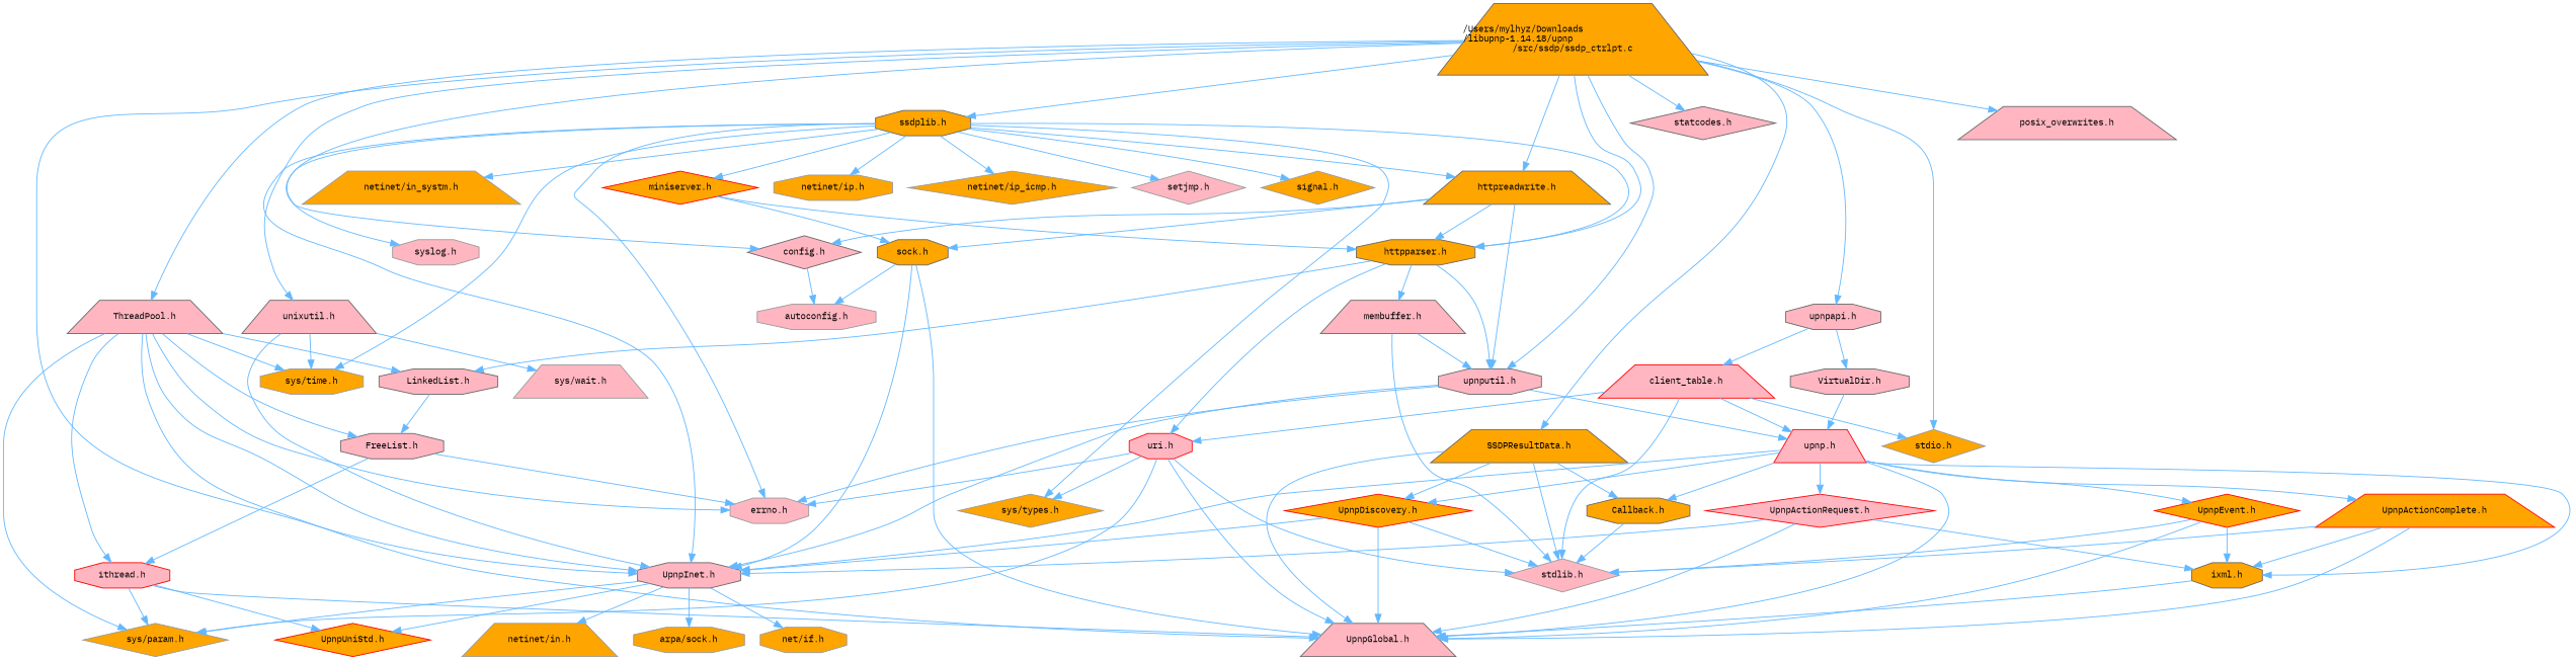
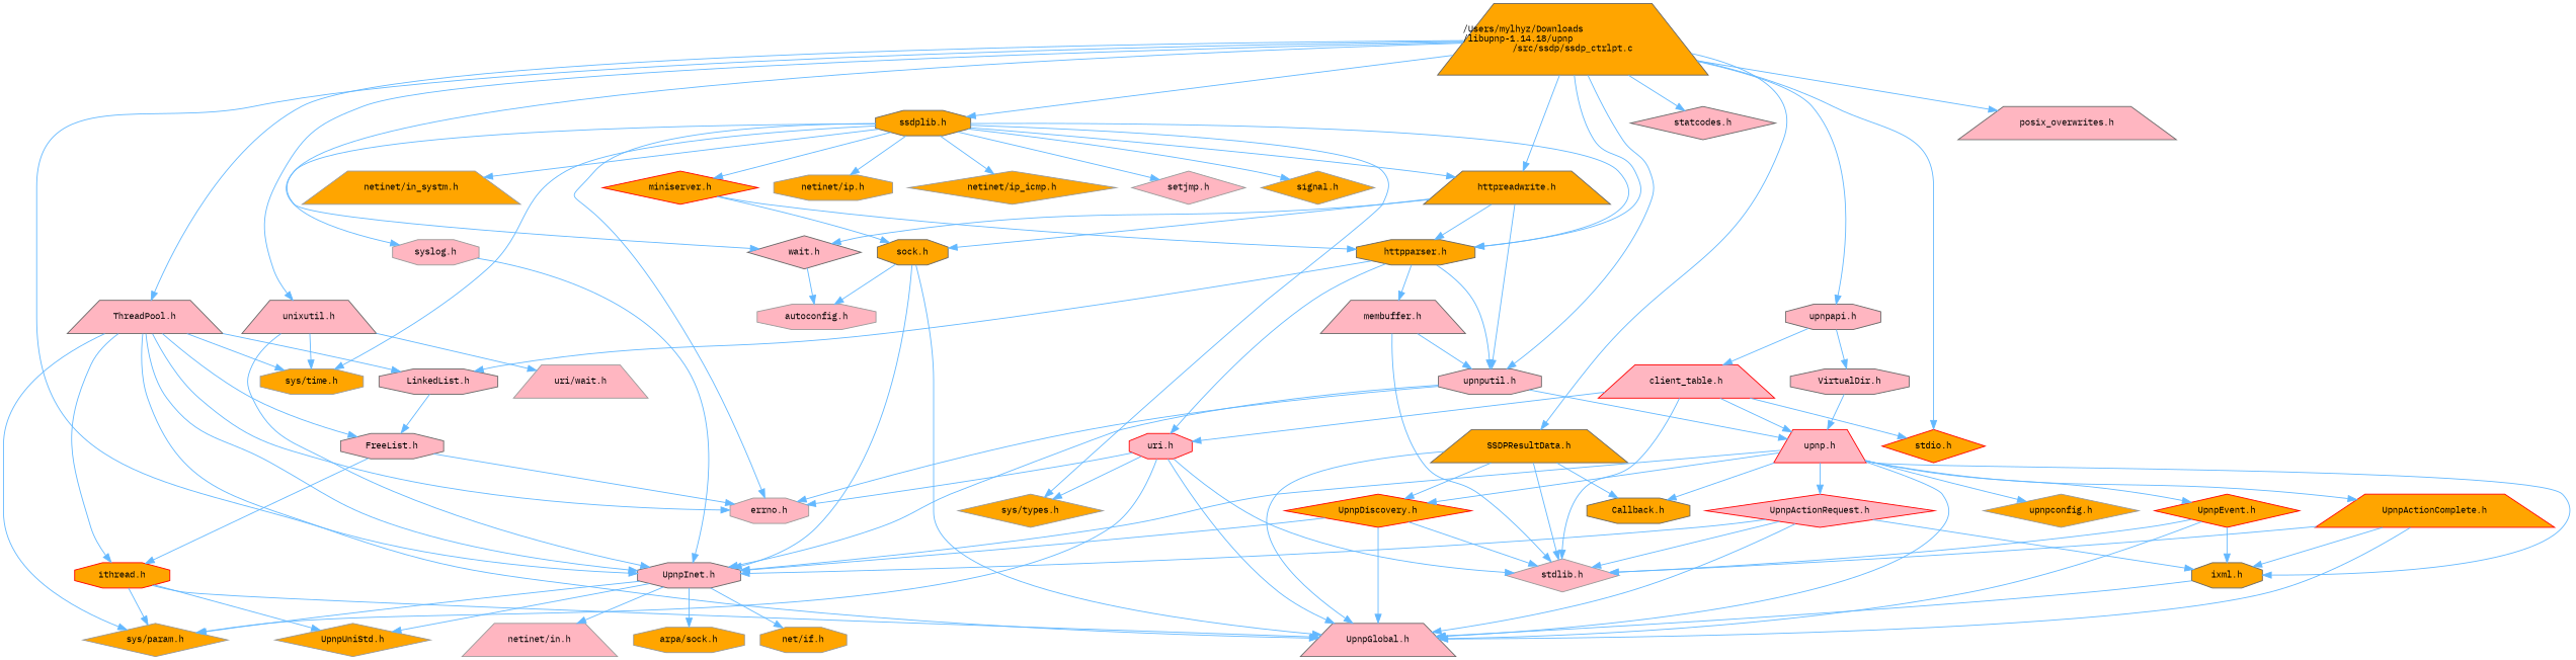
  digraph {
    fontname="IBM Plex Mono"
    node [color=grey40 fillcolor=lightpink fontname="IBM Plex Mono" fontsize=10 shape=octagon style=filled]
    edge [color=steelblue1 fontname="IBM Plex Mono" fontsize=10 labelfontname=Helvetica labelfontsize=10 style=solid]
    n1 [color=gray40 fillcolor=orange fontcolor=black height=0.2 label="/Users/mylhyz/Downloads\l/libupnp-1.14.18/upnp\l/src/ssdp/ssdp_ctrlpt.c" shape=trapezium width=0.4]
-   n2 [height=0.2 label="config.h" shape=diamond width=0.4]
+   n2 [height=0.2 label="wait.h" shape=diamond width=0.4]
    n3 [height=0.2 label="upnputil.h" width=0.4]
    n4 [height=0.2 label="UpnpInet.h" width=0.4]
    n5 [fillcolor=orange height=0.2 label="SSDPResultData.h" shape=trapezium width=0.4]
    n6 [height=0.2 label="ThreadPool.h" shape=trapezium width=0.4]
    n7 [fillcolor=orange height=0.2 label="httpparser.h" width=0.4]
    n8 [fillcolor=orange height=0.2 label="httpreadwrite.h" shape=trapezium width=0.4]
    n9 [fillcolor=orange height=0.2 label="ssdplib.h" width=0.4]
    n10 [height=0.2 label="statcodes.h" shape=diamond width=0.4]
    n11 [height=0.2 label="unixutil.h" shape=trapezium width=0.4]
    n12 [height=0.2 label="upnpapi.h" width=0.4]
-   n13 [color=grey60 fillcolor=orange height=0.2 label="stdio.h" shape=diamond width=0.4]
+   n13 [color=red fillcolor=orange height=0.2 label="stdio.h" shape=diamond width=0.4]
    n14 [height=0.2 label="posix_overwrites.h" shape=trapezium width=0.4]
    n15 [color=grey60 height=0.2 label="autoconfig.h" width=0.4]
    n16 [color=red height=0.2 label="upnp.h" shape=trapezium width=0.4]
    n17 [color=grey60 height=0.2 label="errno.h" width=0.4]
-   n18 [color=red fillcolor=orange height=0.2 label="UpnpUniStd.h" shape=diamond width=0.4]
+   n18 [color=grey60 fillcolor=orange height=0.2 label="UpnpUniStd.h" shape=diamond width=0.4]
    n19 [color=grey60 fillcolor=orange height=0.2 label="sys/param.h" shape=diamond width=0.4]
    n20 [color=grey60 fillcolor=orange height=0.2 label="arpa/sock.h" width=0.4]
    n21 [color=grey60 fillcolor=orange height=0.2 label="net/if.h" width=0.4]
-   n22 [color=grey60 fillcolor=orange height=0.2 label="netinet/in.h" shape=trapezium width=0.4]
+   n22 [color=grey60 height=0.2 label="netinet/in.h" shape=trapezium width=0.4]
    n23 [height=0.2 label="UpnpGlobal.h" shape=trapezium width=0.4]
    n24 [color=red fillcolor=orange height=0.2 label="UpnpDiscovery.h" shape=diamond width=0.4]
    n25 [fillcolor=orange height=0.2 label="Callback.h" width=0.4]
    n26 [color=grey60 height=0.2 label="stdlib.h" shape=diamond width=0.4]
    n27 [height=0.2 label="FreeList.h" width=0.4]
-   n28 [color=red height=0.2 label="ithread.h" width=0.4]
+   n28 [color=red fillcolor=orange height=0.2 label="ithread.h" width=0.4]
    n29 [height=0.2 label="LinkedList.h" width=0.4]
    n30 [color=grey60 fillcolor=orange height=0.2 label="sys/time.h" width=0.4]
    n31 [height=0.2 label="membuffer.h" shape=trapezium width=0.4]
    n32 [color=red height=0.2 label="uri.h" width=0.4]
    n33 [fillcolor=orange height=0.2 label="sock.h" width=0.4]
    n34 [color=grey60 fillcolor=orange height=0.2 label="sys/types.h" shape=diamond width=0.4]
    n35 [color=red fillcolor=orange height=0.2 label="miniserver.h" shape=diamond width=0.4]
    n36 [color=grey60 height=0.2 label="setjmp.h" shape=diamond width=0.4]
    n37 [color=grey60 fillcolor=orange height=0.2 label="signal.h" shape=diamond width=0.4]
    n38 [color=grey60 height=0.2 label="syslog.h" width=0.4]
    n39 [color=grey60 fillcolor=orange height=0.2 label="netinet/in_systm.h" shape=trapezium width=0.4]
    n40 [color=grey60 fillcolor=orange height=0.2 label="netinet/ip.h" width=0.4]
    n41 [color=grey60 fillcolor=orange height=0.2 label="netinet/ip_icmp.h" shape=diamond width=0.4]
-   n42 [color=grey60 height=0.2 label="sys/wait.h" shape=trapezium width=0.4]
+   n42 [color=grey60 height=0.2 label="uri/wait.h" shape=trapezium width=0.4]
    n43 [height=0.2 label="VirtualDir.h" width=0.4]
    n44 [color=red height=0.2 label="client_table.h" shape=trapezium width=0.4]
    n45 [fillcolor=orange height=0.2 label="ixml.h" width=0.4]
+   n46 [color=grey60 fillcolor=orange height=0.2 label="upnpconfig.h" shape=diamond width=0.4]
    n47 [color=red fillcolor=orange height=0.2 label="UpnpActionComplete.h" shape=trapezium width=0.4]
    n48 [color=red height=0.2 label="UpnpActionRequest.h" shape=diamond width=0.4]
    n49 [color=red fillcolor=orange height=0.2 label="UpnpEvent.h" shape=diamond width=0.4]
    n1 -> n2
    n1 -> n3
    n1 -> n4
    n1 -> n5
    n1 -> n6
    n1 -> n7
    n1 -> n8
    n1 -> n9
    n1 -> n10
    n1 -> n11
    n1 -> n12
    n1 -> n13
    n1 -> n14
    n2 -> n15
    n3 -> n4
    n3 -> n16
    n3 -> n17
    n4 -> n18
    n4 -> n19
    n4 -> n20
    n4 -> n21
    n4 -> n22
    n5 -> n23
    n5 -> n24
    n5 -> n25
    n5 -> n26
    n6 -> n4
    n6 -> n17
    n6 -> n19
    n6 -> n23
    n6 -> n27
    n6 -> n28
    n6 -> n29
    n6 -> n30
    n7 -> n3
    n7 -> n29
    n7 -> n31
    n7 -> n32
    n8 -> n2
    n8 -> n3
    n8 -> n7
    n8 -> n33
-   n9 -> n4
+   n38 -> n4
    n9 -> n7
    n9 -> n8
    n9 -> n17
    n9 -> n30
    n9 -> n34
    n9 -> n35
    n9 -> n36
    n9 -> n37
    n9 -> n38
    n9 -> n39
    n9 -> n40
    n9 -> n41
    n11 -> n4
    n11 -> n30
    n11 -> n42
    n12 -> n43
    n12 -> n44
    n16 -> n4
    n16 -> n23
    n16 -> n24
    n16 -> n25
    n16 -> n45
+   n16 -> n46
    n16 -> n47
    n16 -> n48
    n16 -> n49
    n24 -> n4
    n24 -> n23
    n24 -> n26
    n27 -> n17
    n27 -> n28
    n28 -> n18
    n28 -> n19
    n28 -> n23
    n29 -> n27
    n31 -> n3
    n31 -> n26
    n32 -> n17
    n32 -> n19
    n32 -> n23
    n32 -> n26
    n32 -> n34
    n33 -> n4
    n33 -> n15
    n33 -> n23
    n35 -> n7
    n35 -> n33
    n43 -> n16
    n44 -> n13
    n44 -> n16
    n44 -> n26
    n44 -> n32
    n45 -> n23
    n47 -> n23
    n47 -> n26
    n47 -> n45
    n48 -> n4
    n48 -> n23
-   n25 -> n26
+   n48 -> n26
    n48 -> n45
    n49 -> n23
    n49 -> n26
    n49 -> n45
  }
